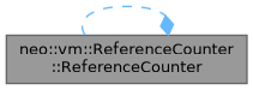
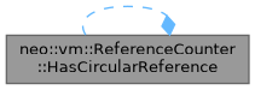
  digraph {
    rankdir=LR
-   n1 [color=gray40 fillcolor=grey60 fontcolor=black fontname=Helvetica fontsize=10 height=0.2 label="neo::vm::ReferenceCounter\l::ReferenceCounter" shape=box style=filled width=0.4]
+   n1 [color=gray40 fillcolor=grey60 fontcolor=black fontname=Helvetica fontsize=10 height=0.2 label="neo::vm::ReferenceCounter\l::HasCircularReference" shape=box style=filled width=0.4]
    n1 -> n1 [color=steelblue1 fontname=Helvetica fontsize=10 labelfontname=Helvetica labelfontsize=10 style=dashed arrowhead=diamond]
  }
